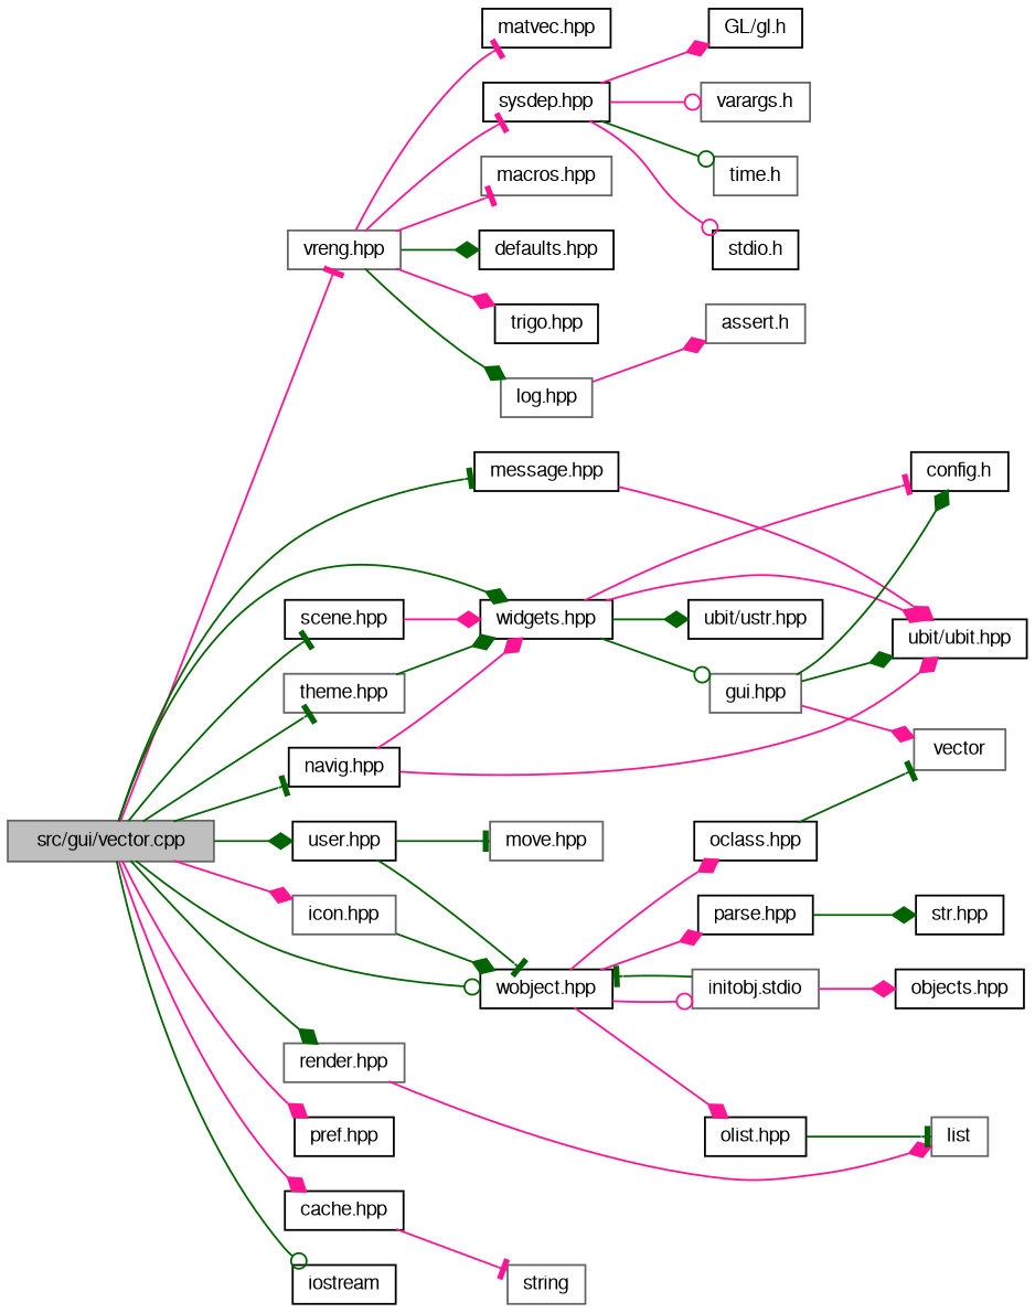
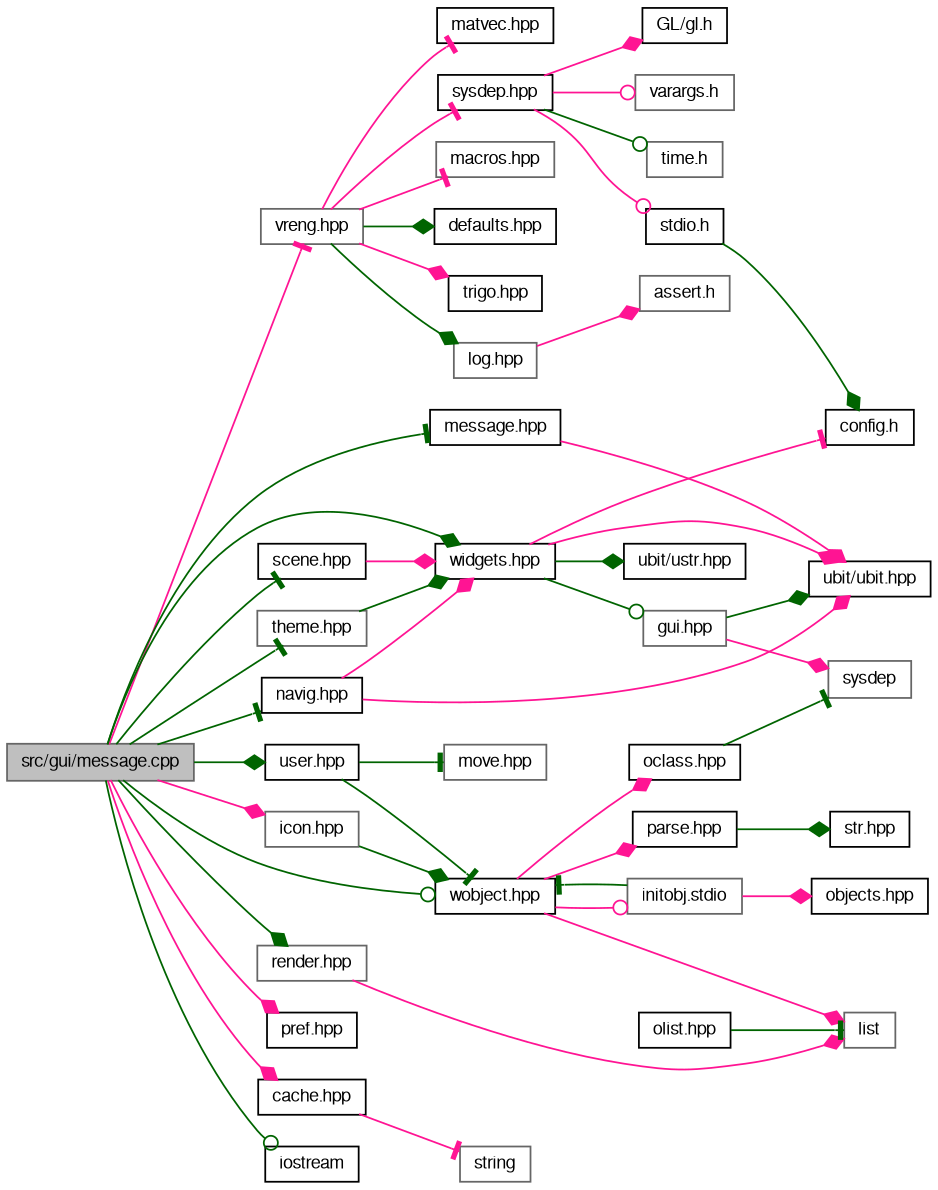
  digraph {
    rankdir=LR
    node [color=black fontname=FreeSans fontsize=10 shape=record]
    edge [arrowhead=diamond color=deeppink fontname=FreeSans fontsize=10 labelfontname=FreeSans labelfontsize=10 style=solid]
-   n1 [color=gray40 fillcolor=grey75 fontcolor=black height=0.2 label="src/gui/vector.cpp" style=filled width=0.4]
+   n1 [color=gray40 fillcolor=grey75 fontcolor=black height=0.2 label="src/gui/message.cpp" style=filled width=0.4]
    n2 [color=gray40 height=0.2 label="vreng.hpp" width=0.4]
    n3 [height=0.2 label="widgets.hpp" width=0.4]
    n4 [height=0.2 label="scene.hpp" width=0.4]
    n5 [height=0.2 label="navig.hpp" width=0.4]
    n6 [color=gray40 height=0.2 label="theme.hpp" width=0.4]
    n7 [height=0.2 label="message.hpp" width=0.4]
    n8 [height=0.2 label="wobject.hpp" width=0.4]
    n9 [height=0.2 label="user.hpp" width=0.4]
    n10 [color=gray40 height=0.2 label="render.hpp" width=0.4]
    n11 [height=0.2 label="cache.hpp" width=0.4]
    n12 [height=0.2 label="pref.hpp" width=0.4]
    n13 [color=gray40 height=0.2 label="icon.hpp" width=0.4]
    n14 [height=0.2 label=iostream width=0.4]
    n15 [height=0.2 label="sysdep.hpp" width=0.4]
    n16 [color=gray40 height=0.2 label="macros.hpp" width=0.4]
    n17 [height=0.2 label="defaults.hpp" width=0.4]
    n18 [height=0.2 label="trigo.hpp" width=0.4]
    n19 [color=gray40 height=0.2 label="log.hpp" width=0.4]
    n20 [height=0.2 label="matvec.hpp" width=0.4]
    n21 [height=0.2 label="ubit/ubit.hpp" width=0.4]
    n22 [color=gray40 height=0.2 label="gui.hpp" width=0.4]
    n23 [height=0.2 label="ubit/ustr.hpp" width=0.4]
    n24 [height=0.2 label="config.h" width=0.4]
    n25 [height=0.2 label="oclass.hpp" width=0.4]
    n26 [height=0.2 label="olist.hpp" width=0.4]
    n27 [height=0.2 label="parse.hpp" width=0.4]
    n28 [color=gray40 height=0.2 label="initobj.stdio" width=0.4]
    n29 [color=gray40 height=0.2 label="move.hpp" width=0.4]
    n30 [color=gray40 height=0.2 label=list width=0.4]
    n31 [color=gray40 height=0.2 label=string width=0.4]
    n32 [height=0.2 label="stdio.h" width=0.4]
    n33 [color=gray40 height=0.2 label="varargs.h" width=0.4]
    n34 [color=gray40 height=0.2 label="time.h" width=0.4]
    n35 [height=0.2 label="GL/gl.h" width=0.4]
    n36 [color=gray40 height=0.2 label="assert.h" width=0.4]
-   n37 [color=gray40 height=0.2 label=vector width=0.4]
+   n37 [color=gray40 height=0.2 label=sysdep width=0.4]
    n38 [height=0.2 label="str.hpp" width=0.4]
    n39 [height=0.2 label="objects.hpp" width=0.4]
    n1 -> n2 [arrowhead=tee]
    n1 -> n3 [color=darkgreen]
    n1 -> n4 [arrowhead=tee color=darkgreen]
    n1 -> n5 [arrowhead=tee color=darkgreen]
    n1 -> n6 [arrowhead=tee color=darkgreen]
    n1 -> n7 [arrowhead=tee color=darkgreen]
    n1 -> n8 [arrowhead=odot color=darkgreen]
    n1 -> n9 [color=darkgreen]
    n1 -> n10 [color=darkgreen]
    n1 -> n11
    n1 -> n12
    n1 -> n13
    n1 -> n14 [arrowhead=odot color=darkgreen]
    n2 -> n15 [arrowhead=tee]
    n2 -> n16 [arrowhead=tee]
    n2 -> n17 [color=darkgreen]
    n2 -> n18
    n2 -> n19 [color=darkgreen]
    n2 -> n20 [arrowhead=tee]
    n3 -> n21
    n3 -> n22 [arrowhead=odot color=darkgreen]
    n3 -> n23 [color=darkgreen]
    n3 -> n24 [arrowhead=tee]
    n4 -> n3
    n5 -> n3
    n5 -> n21
    n6 -> n3 [color=darkgreen]
    n7 -> n21
    n8 -> n25
-   n8 -> n26
+   n8 -> n30
    n8 -> n27
    n8 -> n28 [arrowhead=odot]
    n9 -> n8 [arrowhead=tee color=darkgreen]
    n9 -> n29 [arrowhead=tee color=darkgreen]
    n10 -> n30
    n11 -> n31 [arrowhead=tee]
    n13 -> n8 [color=darkgreen]
    n15 -> n32 [arrowhead=odot]
    n15 -> n33 [arrowhead=odot]
    n15 -> n34 [arrowhead=odot color=darkgreen]
    n15 -> n35
    n19 -> n36
    n22 -> n21 [color=darkgreen]
-   n22 -> n24 [color=darkgreen]
+   n32 -> n24 [color=darkgreen]
    n22 -> n37
    n25 -> n37 [arrowhead=tee color=darkgreen]
    n26 -> n30 [arrowhead=tee color=darkgreen]
    n27 -> n38 [color=darkgreen]
    n28 -> n8 [arrowhead=tee color=darkgreen]
    n28 -> n39
  }
